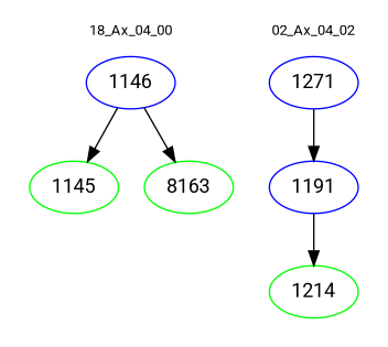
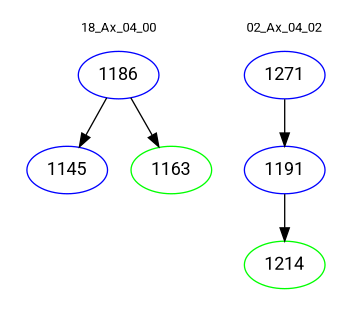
  digraph {
    fontname=Roboto
    node [color=blue fontname=Roboto]
    edge [color=black fontname=Roboto]
-   n1 [label=1146]
-   n2 [color=green label=1145]
-   n3 [color=green label=8163]
+   n1 [label=1186]
+   n2 [label=1145]
+   n3 [color=green label=1163]
    n4 [label=1271]
    n5 [label=1191]
    n6 [color=green label=1214]
    subgraph cluster_1 {
      color=white
      fontsize=10
      label="18_Ax_04_00"
      n1
      n2
      n3
    }
    subgraph cluster_2 {
      color=white
      fontsize=10
      label="02_Ax_04_02"
      n4
      n5
      n6
    }
    n1 -> n2
    n1 -> n3
    n4 -> n5
    n5 -> n6
  }
